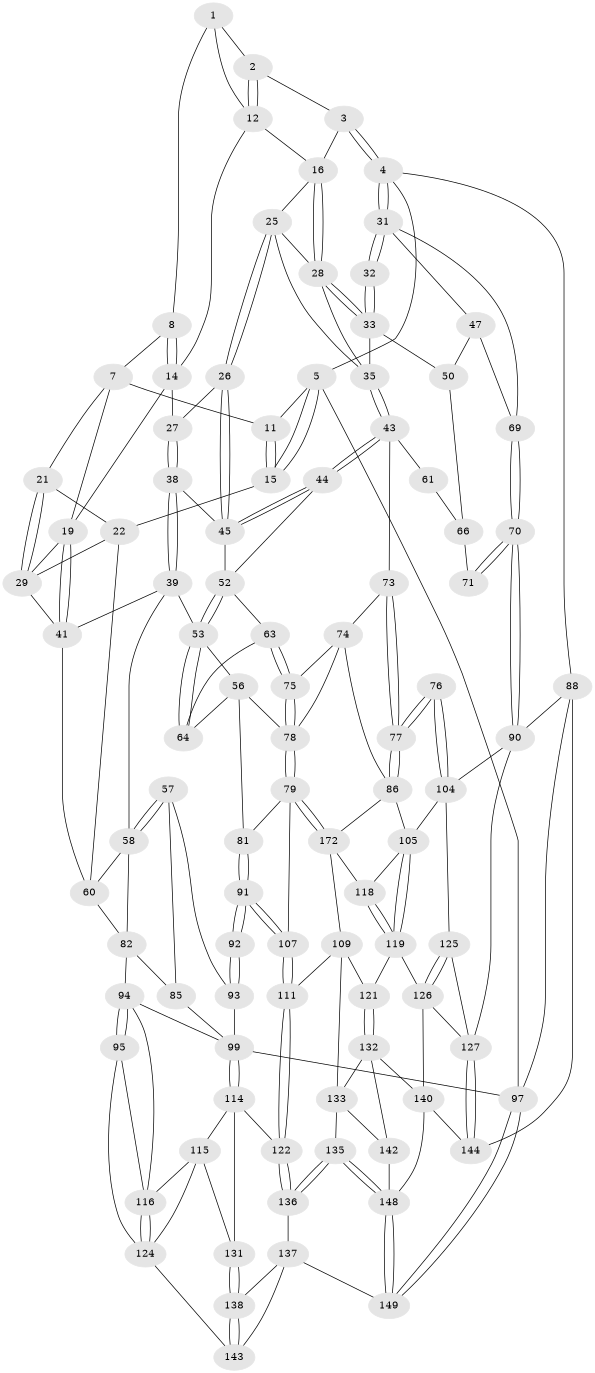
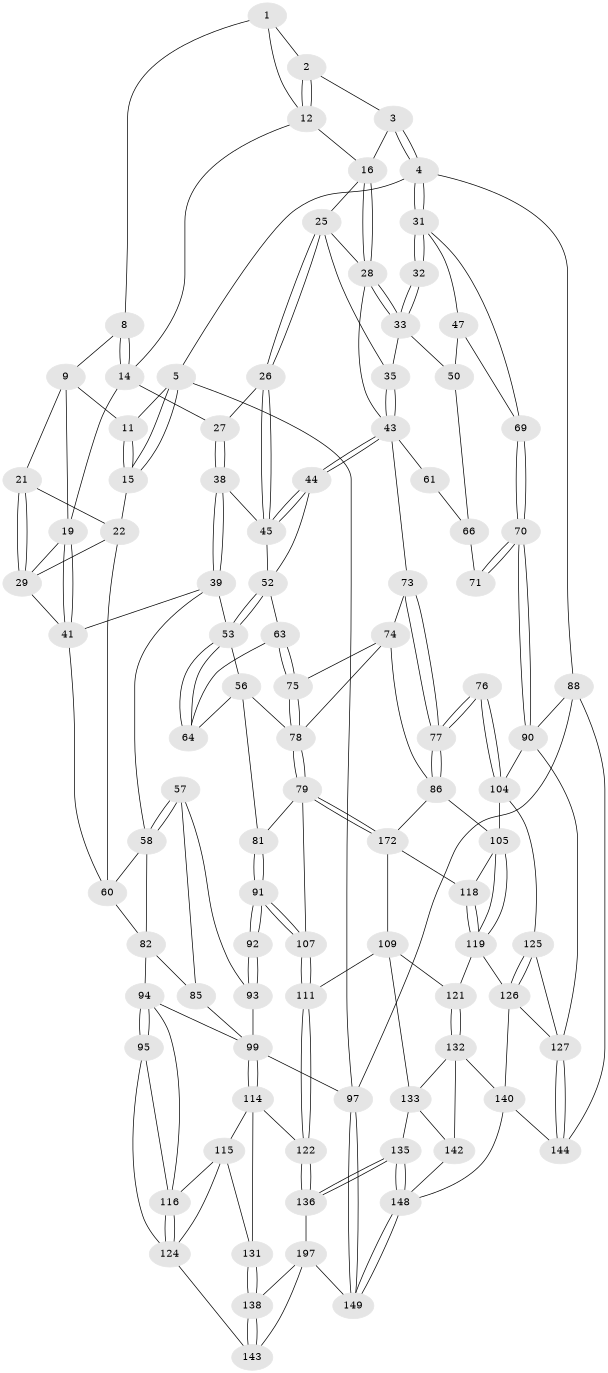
  graph {
    node [color=gray90 style=filled]
    1 [super="+7"]
    2
    8
    12 [super="+13"]
    3
-   9 [super="+10" label=7]
+   9 [super="+10"]
    14 [super="+18"]
    16 [super="+17"]
    4
    5 [super="+6"]
    31 [super="+48"]
    88 [super="+89"]
    25 [super="+30"]
    28 [super="+29"]
    11
    15
    97
    32
    47 [super="+49"]
    69
    90 [super="+112"]
    144 [super="+145"]
    22 [super="+23"]
    149
    19 [super="+20"]
    21
    27
    n28 [label=29 super="+37"]
    41 [super="+42"]
    38
    60 [super="+65"]
    26
    35 [super="+36"]
    33 [super="+34"]
    82 [super="+83"]
    45 [super="+46"]
    43 [super="+62"]
    52 [super="+55"]
    39 [super="+40"]
    50 [super="+51"]
    70
    66 [super="+67"]
    44
    61
    73
    53 [super="+54"]
    58 [super="+59"]
    56 [super="+68"]
    64
    74 [super="+87"]
    77
    63
    71 [super="+72"]
    75
    81
    78
    57 [super="+84"]
    85
    93 [super="+98"]
    91
    99 [super="+100"]
    94 [super="+103"]
    104 [super="+113"]
    127 [super="+128"]
    76
    86 [super="+101"]
    79 [super="+80"]
    n68 [label=172 super="+108"]
    105 [super="+106"]
    125
    107
    109 [super="+110"]
    118
    111
    92
    95 [super="+96"]
    116 [super="+117"]
    114 [super="+123"]
    119 [super="+120"]
    124 [super="+130"]
    143
    122
    115 [super="+129"]
    131
    121
    133 [super="+134"]
    126 [super="+139"]
    132 [super="+141"]
    142
    135
    136
    138
    140 [super="+146"]
-   137 [super="+147"]
+   137 [super="+147" label=197]
    148 [super="+150"]
    1 -- 2
    1 -- 8
    1 -- 12
    2 -- 12
    2 -- 12
    2 -- 3
    8 -- 9
    8 -- 14
    8 -- 14
    12 -- 14
    12 -- 16
    3 -- 16
    3 -- 4
    3 -- 4
    9 -- 11
    9 -- 19
    9 -- 21
    14 -- 19
    14 -- 27
    16 -- 25
    16 -- 28
    16 -- 28
    4 -- 5
    4 -- 31
    4 -- 31
    4 -- 88
    5 -- 11
    5 -- 15
    5 -- 15
    5 -- 97
    31 -- 32
    31 -- 32
    31 -- 47
    31 -- 69
    88 -- 97
    88 -- 90
    88 -- 144 [weight=2]
    25 -- 28
    25 -- 26
    25 -- 26
    25 -- 35
-   28 -- 35
+   28 -- 43
    28 -- 33
    28 -- 33
    11 -- 15
    11 -- 15
    15 -- 22
    97 -- 149
    97 -- 149
    32 -- 33
    32 -- 33
    47 -- 69
    47 -- 50
    69 -- 70
    69 -- 70
    90 -- 104
    90 -- 127
    22 -- n28
    22 -- 60
    19 -- n28
    19 -- 41
    19 -- 41
    21 -- 22
    21 -- n28
    21 -- n28
    27 -- 38
    27 -- 38
    n28 -- 41
    41 -- 60
    38 -- 45
    38 -- 39
    38 -- 39
    60 -- 82
    26 -- 27
    26 -- 45
    26 -- 45
    35 -- 43
    35 -- 43
    33 -- 35
    33 -- 50
    82 -- 85
    82 -- 94
    45 -- 52
    43 -- 44
    43 -- 44
    43 -- 61
    43 -- 73
    52 -- 53
    52 -- 53
    52 -- 63
    39 -- 41
    39 -- 53
    39 -- 58
    50 -- 66
    70 -- 90
    70 -- 90
    70 -- 71
    70 -- 71
    66 -- 71 [weight=2]
    44 -- 45
    44 -- 45
    44 -- 52
    61 -- 66
    73 -- 74
    73 -- 77
    73 -- 77
    53 -- 56
    53 -- 64
    53 -- 64
    58 -- 60
    58 -- 82
    56 -- 64
    56 -- 81
    56 -- 78
    74 -- 75
    74 -- 78
    74 -- 86
    77 -- 86
    77 -- 86
    63 -- 64
    63 -- 75
    63 -- 75
    75 -- 78
    75 -- 78
    81 -- 91
    81 -- 91
    78 -- 79
    78 -- 79
    57 -- 58
    57 -- 58
    57 -- 85
    57 -- 93
    85 -- 99
    93 -- 99
    91 -- 107
    91 -- 107
    91 -- 92
    91 -- 92
    99 -- 97
    99 -- 114
    99 -- 114
    94 -- 99
    94 -- 95
    94 -- 95
    94 -- 116
    104 -- 105
    104 -- 125
    127 -- 144
    127 -- 144
    76 -- 77
    76 -- 77
    76 -- 104
    76 -- 104
    86 -- n68
    86 -- 105
    79 -- 81
    79 -- n68
    79 -- n68
    79 -- 107
    n68 -- 109
    n68 -- 118
    105 -- 118
    105 -- 119
    105 -- 119
    125 -- 127
    125 -- 126
    125 -- 126
    107 -- 111
    107 -- 111
    109 -- 111
    109 -- 121
    109 -- 133
    118 -- 119
    118 -- 119
    111 -- 122
    111 -- 122
    92 -- 93 [weight=2]
    92 -- 93
    95 -- 116
    95 -- 124
    116 -- 124
    116 -- 124
    114 -- 122
    114 -- 115
    114 -- 131
    119 -- 121
    119 -- 126
    124 -- 143
    122 -- 136
    122 -- 136
    115 -- 116
    115 -- 124
    115 -- 131
    131 -- 138
    131 -- 138
    121 -- 132
    121 -- 132
    133 -- 142
    133 -- 135
    126 -- 127
    126 -- 140
    132 -- 133
    132 -- 142
    132 -- 140
    142 -- 148
    135 -- 136
    135 -- 136
    135 -- 148
    135 -- 148
    136 -- 137
    138 -- 143
    138 -- 143
    140 -- 144
    140 -- 148
    137 -- 149
    137 -- 143
    137 -- 138
    148 -- 149
    148 -- 149
  }
